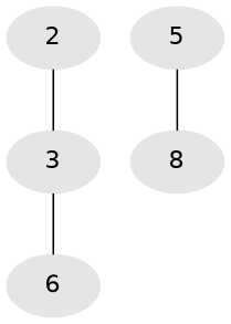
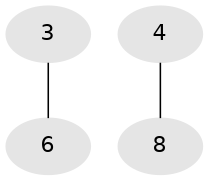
  graph {
    fontname="DejaVu Sans"
    node [color=gray90 fontname="DejaVu Sans" style=filled]
    edge [fontname="DejaVu Sans"]
-   2 [super="+1+19"]
    3 [super="+14"]
    6 [super="+7+9+11+20"]
-   4 [super="+18" label=5]
+   4 [super="+18"]
    8 [super="+15"]
-   2 -- 3
    3 -- 6
    4 -- 8
  }
